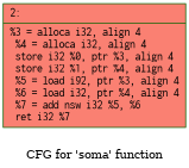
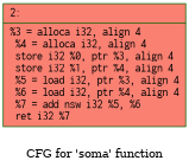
  digraph {
    label="CFG for 'soma' function"
-   n1 [color=darkgreen fillcolor=salmon fontname=Courier label="{2:\l|  %3 = alloca i32, align 4\l  %4 = alloca i32, align 4\l  store i32 %0, ptr %3, align 4\l  store i32 %1, ptr %4, align 4\l  %5 = load i92, ptr %3, align 4\l  %6 = load i32, ptr %4, align 4\l  %7 = add nsw i32 %5, %6\l  ret i32 %7\l}" shape=record style=filled]
+   n1 [color=darkgreen fillcolor=salmon fontname=Courier label="{2:\l|  %3 = alloca i32, align 4\l  %4 = alloca i32, align 4\l  store i32 %0, ptr %3, align 4\l  store i32 %1, ptr %4, align 4\l  %5 = load i32, ptr %3, align 4\l  %6 = load i32, ptr %4, align 4\l  %7 = add nsw i32 %5, %6\l  ret i32 %7\l}" shape=record style=filled]
  }
